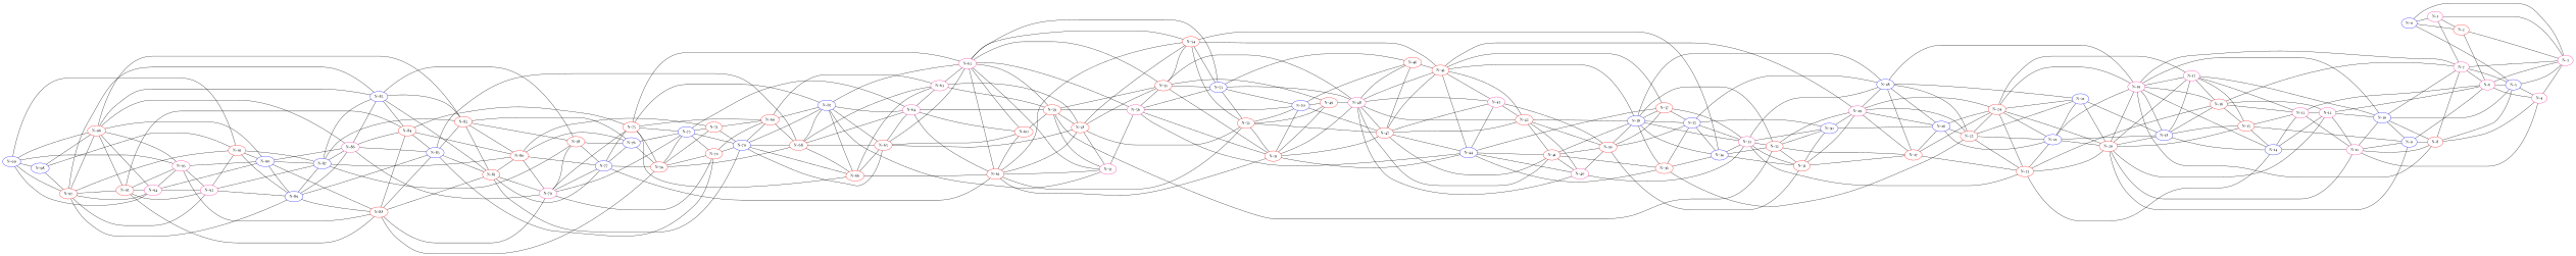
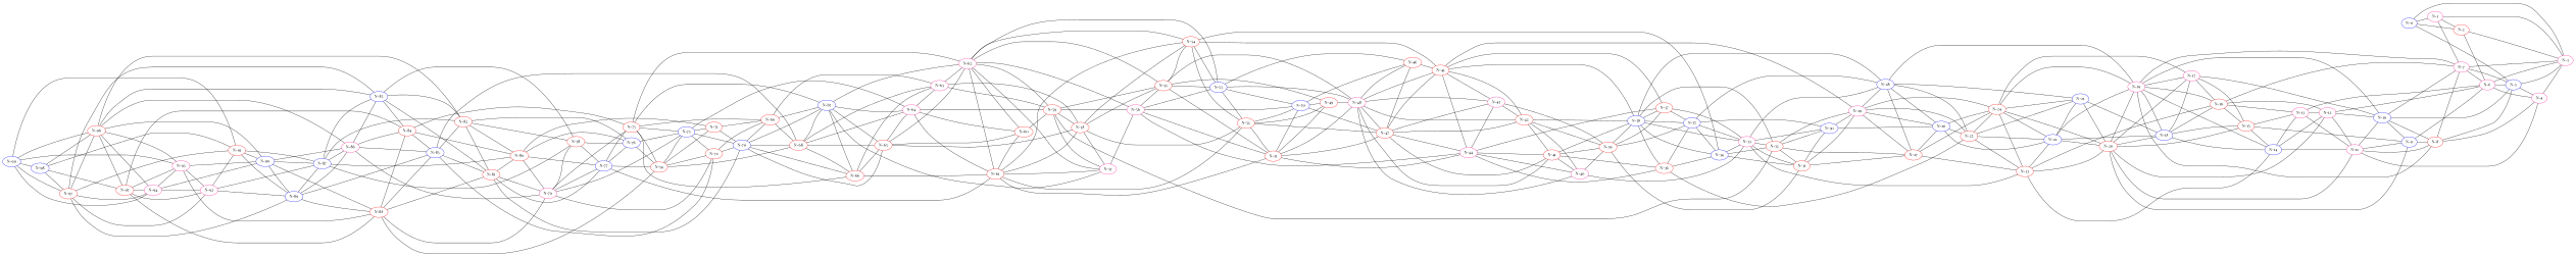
  graph {
    fontname="Playfair Display"
    rankdir=LR
    node [color=red fontname="Playfair Display"]
    edge [fontname="Playfair Display"]
    "N-0" [color=blue]
    "N-1" [color=deeppink]
    "N-2"
    "N-3" [color=deeppink]
    "N-5" [color=blue]
    "N-7" [color=deeppink]
    "N-6" [color=deeppink]
    "N-4" [color=deeppink]
    "N-8"
    "N-9" [color=blue]
    "N-10" [color=blue]
    "N-11" [color=deeppink]
    "N-12" [color=deeppink]
    "N-13" [color=deeppink]
    "N-14" [color=blue]
    "N-15"
    "N-16"
    "N-17" [color=deeppink]
    "N-18" [color=blue]
    "N-19" [color=deeppink]
    "N-20"
    "N-21" [color=blue]
    "N-22" [color=blue]
    "N-23"
    "N-24"
    "N-25"
    "N-26" [color=blue]
    "N-27"
    "N-28" [color=blue]
    "N-29" [color=deeppink]
    "N-30" [color=blue]
    "N-31"
    "N-32"
    "N-33" [color=deeppink]
    "N-34" [color=blue]
    "N-35" [color=blue]
    "N-36"
    "N-37"
    "N-38" [color=blue]
    "N-39"
    "N-40" [color=deeppink]
    "N-41"
    "N-42"
    "N-43" [color=deeppink]
-   "N-44" [color=blue]
+   "N-44" [color=deeppink]
    "N-45"
    "N-46"
    "N-47"
    "N-48" [color=deeppink]
    "N-49"
    "N-50" [color=blue]
    "N-51"
    "N-52"
    "N-53" [color=blue]
    "N-54"
    "N-55"
    "N-56" [color=deeppink]
    "N-57" [color=deeppink]
    "N-58"
    "N-59"
    "N-60"
    "N-61"
    "N-62" [color=deeppink]
    "N-63" [color=deeppink]
    "N-64" [color=deeppink]
    "N-65"
    "N-66"
    "N-67" [color=blue]
    "N-68"
    "N-69"
    "N-70" [color=blue]
    "N-71"
    "N-72"
    "N-73" [color=blue]
    "N-74"
    "N-75"
    "N-76" [color=blue]
    "N-77" [color=blue]
    "N-78"
    "N-79" [color=deeppink]
    "N-80"
    "N-81"
    "N-82"
    "N-83" [color=blue]
    "N-84"
    "N-85" [color=blue]
    "N-86" [color=deeppink]
    "N-87" [color=blue]
    "N-88"
    "N-89" [color=blue]
    "N-90" [color=blue]
    "N-91"
    "N-92" [color=deeppink]
    "N-93" [color=deeppink]
    "N-94" [color=deeppink]
    "N-95"
    "N-96"
    "N-97"
    "N-98" [color=blue]
    "N-99" [color=blue]
    "N-0" -- "N-1"
    "N-0" -- "N-2"
    "N-0" -- "N-3"
    "N-0" -- "N-5"
    "N-1" -- "N-2"
    "N-1" -- "N-3"
    "N-1" -- "N-7"
    "N-2" -- "N-3"
    "N-2" -- "N-6"
    "N-5" -- "N-3"
    "N-5" -- "N-4"
    "N-7" -- "N-3"
    "N-7" -- "N-5"
    "N-7" -- "N-6"
    "N-6" -- "N-3"
    "N-6" -- "N-5"
    "N-6" -- "N-4"
    "N-4" -- "N-3"
    "N-8" -- "N-5"
    "N-8" -- "N-7"
    "N-8" -- "N-4"
    "N-9" -- "N-6"
    "N-9" -- "N-8"
    "N-10" -- "N-5"
    "N-10" -- "N-7"
    "N-10" -- "N-8"
    "N-10" -- "N-9"
    "N-11" -- "N-4"
    "N-11" -- "N-8"
    "N-11" -- "N-9"
    "N-11" -- "N-10"
    "N-12" -- "N-6"
    "N-12" -- "N-10"
    "N-12" -- "N-11"
    "N-13" -- "N-6"
    "N-13" -- "N-11"
    "N-13" -- "N-12"
    "N-14" -- "N-11"
    "N-14" -- "N-12"
    "N-14" -- "N-13"
    "N-15" -- "N-9"
    "N-15" -- "N-13"
    "N-15" -- "N-14"
    "N-16" -- "N-7"
    "N-16" -- "N-12"
    "N-16" -- "N-13"
    "N-16" -- "N-15"
    "N-17" -- "N-10"
-   "N-17" -- "N-13"
    "N-17" -- "N-15"
    "N-17" -- "N-16"
    "N-18" -- "N-14"
    "N-18" -- "N-15"
    "N-18" -- "N-16"
    "N-18" -- "N-17"
    "N-19" -- "N-7"
    "N-19" -- "N-8"
    "N-19" -- "N-10"
    "N-19" -- "N-14"
    "N-19" -- "N-16"
    "N-19" -- "N-17"
    "N-19" -- "N-18"
    "N-20" -- "N-9"
    "N-20" -- "N-11"
    "N-20" -- "N-12"
    "N-20" -- "N-15"
    "N-20" -- "N-17"
    "N-20" -- "N-18"
    "N-20" -- "N-19"
    "N-21" -- "N-18"
    "N-21" -- "N-20"
    "N-22" -- "N-18"
    "N-22" -- "N-19"
    "N-22" -- "N-20"
    "N-22" -- "N-21"
    "N-23" -- "N-14"
    "N-23" -- "N-16"
    "N-23" -- "N-20"
    "N-23" -- "N-22"
    "N-24" -- "N-17"
    "N-24" -- "N-19"
    "N-24" -- "N-20"
    "N-24" -- "N-21"
    "N-24" -- "N-22"
    "N-24" -- "N-23"
    "N-25" -- "N-21"
    "N-25" -- "N-22"
    "N-25" -- "N-23"
    "N-25" -- "N-24"
    "N-26" -- "N-22"
    "N-26" -- "N-24"
    "N-26" -- "N-25"
    "N-27" -- "N-23"
    "N-27" -- "N-24"
    "N-27" -- "N-26"
    "N-28" -- "N-19"
    "N-28" -- "N-21"
    "N-28" -- "N-25"
    "N-28" -- "N-26"
    "N-28" -- "N-27"
    "N-29" -- "N-24"
    "N-29" -- "N-25"
    "N-29" -- "N-26"
    "N-29" -- "N-27"
    "N-29" -- "N-28"
    "N-30" -- "N-26"
    "N-30" -- "N-29"
    "N-31" -- "N-27"
    "N-31" -- "N-29"
    "N-31" -- "N-30"
    "N-32" -- "N-27"
    "N-32" -- "N-29"
    "N-32" -- "N-30"
    "N-32" -- "N-31"
    "N-33" -- "N-23"
    "N-33" -- "N-28"
    "N-33" -- "N-30"
    "N-33" -- "N-31"
    "N-33" -- "N-32"
    "N-34" -- "N-31"
    "N-34" -- "N-32"
    "N-34" -- "N-33"
    "N-35" -- "N-28"
    "N-35" -- "N-30"
    "N-35" -- "N-33"
    "N-35" -- "N-34"
    "N-36" -- "N-25"
    "N-36" -- "N-34"
    "N-36" -- "N-35"
    "N-37" -- "N-33"
    "N-37" -- "N-35"
    "N-38" -- "N-28"
    "N-38" -- "N-32"
    "N-38" -- "N-33"
    "N-38" -- "N-34"
    "N-38" -- "N-35"
    "N-38" -- "N-36"
    "N-38" -- "N-37"
    "N-39" -- "N-31"
    "N-39" -- "N-35"
    "N-39" -- "N-37"
    "N-39" -- "N-38"
    "N-40" -- "N-33"
    "N-40" -- "N-39"
    "N-41" -- "N-36"
    "N-41" -- "N-38"
    "N-41" -- "N-39"
    "N-41" -- "N-40"
    "N-42" -- "N-38"
    "N-42" -- "N-39"
    "N-42" -- "N-40"
    "N-42" -- "N-41"
    "N-43" -- "N-39"
    "N-43" -- "N-42"
    "N-44" -- "N-36"
    "N-44" -- "N-37"
    "N-44" -- "N-40"
    "N-44" -- "N-41"
    "N-44" -- "N-43"
    "N-45" -- "N-29"
    "N-45" -- "N-37"
    "N-45" -- "N-38"
    "N-45" -- "N-42"
    "N-45" -- "N-43"
    "N-45" -- "N-44"
    "N-46" -- "N-45"
    "N-47" -- "N-41"
    "N-47" -- "N-42"
    "N-47" -- "N-43"
    "N-47" -- "N-44"
    "N-47" -- "N-45"
    "N-47" -- "N-46"
    "N-48" -- "N-40"
    "N-48" -- "N-41"
    "N-48" -- "N-42"
    "N-48" -- "N-43"
    "N-48" -- "N-45"
    "N-48" -- "N-46"
    "N-48" -- "N-47"
    "N-49" -- "N-48"
    "N-50" -- "N-46"
    "N-50" -- "N-47"
    "N-50" -- "N-49"
    "N-51" -- "N-44"
    "N-51" -- "N-47"
    "N-51" -- "N-48"
    "N-51" -- "N-49"
    "N-51" -- "N-50"
    "N-52" -- "N-47"
    "N-52" -- "N-49"
    "N-52" -- "N-50"
    "N-52" -- "N-51"
    "N-53" -- "N-46"
    "N-53" -- "N-48"
    "N-53" -- "N-50"
    "N-53" -- "N-52"
    "N-54" -- "N-34"
    "N-54" -- "N-45"
    "N-54" -- "N-52"
    "N-54" -- "N-53"
    "N-55" -- "N-48"
    "N-55" -- "N-49"
    "N-55" -- "N-51"
    "N-55" -- "N-53"
    "N-55" -- "N-54"
    "N-56" -- "N-44"
    "N-56" -- "N-50"
    "N-56" -- "N-51"
    "N-56" -- "N-53"
    "N-56" -- "N-55"
    "N-57" -- "N-56"
    "N-58" -- "N-52"
    "N-58" -- "N-54"
    "N-58" -- "N-55"
    "N-58" -- "N-57"
    "N-59" -- "N-32"
    "N-59" -- "N-55"
    "N-59" -- "N-56"
    "N-59" -- "N-57"
    "N-59" -- "N-58"
    "N-60" -- "N-59"
    "N-61" -- "N-51"
    "N-61" -- "N-52"
    "N-61" -- "N-54"
    "N-61" -- "N-57"
    "N-61" -- "N-58"
    "N-61" -- "N-60"
    "N-62" -- "N-53"
    "N-62" -- "N-54"
    "N-62" -- "N-55"
    "N-62" -- "N-56"
    "N-62" -- "N-57"
    "N-62" -- "N-59"
    "N-62" -- "N-60"
    "N-62" -- "N-61"
    "N-63" -- "N-58"
    "N-63" -- "N-59"
    "N-63" -- "N-62"
    "N-64" -- "N-59"
    "N-64" -- "N-60"
    "N-64" -- "N-61"
    "N-64" -- "N-63"
    "N-65" -- "N-58"
    "N-65" -- "N-60"
    "N-65" -- "N-62"
    "N-65" -- "N-64"
    "N-66" -- "N-61"
    "N-66" -- "N-63"
    "N-66" -- "N-65"
    "N-67" -- "N-57"
    "N-67" -- "N-62"
    "N-67" -- "N-64"
    "N-67" -- "N-65"
    "N-67" -- "N-66"
    "N-68" -- "N-63"
    "N-68" -- "N-64"
    "N-68" -- "N-65"
    "N-68" -- "N-66"
    "N-68" -- "N-67"
    "N-69" -- "N-63"
    "N-69" -- "N-67"
    "N-69" -- "N-68"
    "N-70" -- "N-65"
    "N-70" -- "N-66"
    "N-70" -- "N-67"
    "N-70" -- "N-68"
    "N-70" -- "N-69"
    "N-71" -- "N-69"
    "N-71" -- "N-70"
    "N-72" -- "N-69"
    "N-72" -- "N-70"
    "N-73" -- "N-64"
    "N-73" -- "N-70"
    "N-73" -- "N-71"
    "N-73" -- "N-72"
    "N-74" -- "N-68"
    "N-74" -- "N-71"
    "N-74" -- "N-72"
    "N-74" -- "N-73"
    "N-75" -- "N-62"
    "N-75" -- "N-66"
    "N-75" -- "N-67"
    "N-75" -- "N-69"
    "N-75" -- "N-73"
    "N-75" -- "N-74"
    "N-76" -- "N-73"
    "N-76" -- "N-74"
    "N-77" -- "N-61"
    "N-77" -- "N-74"
    "N-77" -- "N-75"
    "N-77" -- "N-76"
    "N-78" -- "N-76"
    "N-78" -- "N-77"
    "N-79" -- "N-72"
    "N-79" -- "N-73"
    "N-79" -- "N-75"
    "N-79" -- "N-77"
    "N-79" -- "N-78"
    "N-80" -- "N-71"
    "N-80" -- "N-76"
    "N-80" -- "N-77"
    "N-80" -- "N-79"
    "N-81" -- "N-70"
    "N-81" -- "N-77"
    "N-81" -- "N-79"
    "N-81" -- "N-80"
    "N-82" -- "N-76"
    "N-82" -- "N-78"
    "N-82" -- "N-80"
    "N-82" -- "N-81"
    "N-83" -- "N-68"
    "N-83" -- "N-72"
    "N-83" -- "N-81"
    "N-83" -- "N-82"
    "N-84" -- "N-75"
    "N-84" -- "N-80"
    "N-84" -- "N-83"
    "N-85" -- "N-78"
    "N-85" -- "N-81"
    "N-85" -- "N-82"
    "N-85" -- "N-84"
    "N-86" -- "N-79"
    "N-86" -- "N-83"
    "N-86" -- "N-84"
    "N-86" -- "N-85"
    "N-87" -- "N-78"
    "N-87" -- "N-80"
    "N-87" -- "N-82"
    "N-87" -- "N-85"
    "N-87" -- "N-86"
    "N-88" -- "N-74"
    "N-88" -- "N-79"
    "N-88" -- "N-81"
    "N-88" -- "N-83"
    "N-88" -- "N-84"
    "N-89" -- "N-83"
    "N-89" -- "N-86"
    "N-89" -- "N-87"
    "N-89" -- "N-88"
    "N-90" -- "N-86"
    "N-90" -- "N-87"
    "N-90" -- "N-88"
    "N-90" -- "N-89"
    "N-91" -- "N-87"
    "N-91" -- "N-89"
    "N-91" -- "N-90"
    "N-92" -- "N-87"
    "N-92" -- "N-89"
    "N-92" -- "N-91"
    "N-93" -- "N-88"
    "N-93" -- "N-90"
    "N-93" -- "N-92"
    "N-94" -- "N-90"
    "N-94" -- "N-92"
    "N-94" -- "N-93"
    "N-95" -- "N-84"
    "N-95" -- "N-88"
    "N-95" -- "N-92"
    "N-95" -- "N-93"
    "N-95" -- "N-94"
    "N-96" -- "N-82"
    "N-96" -- "N-85"
    "N-96" -- "N-86"
    "N-96" -- "N-90"
    "N-96" -- "N-93"
    "N-96" -- "N-94"
    "N-96" -- "N-95"
    "N-97" -- "N-85"
    "N-97" -- "N-89"
    "N-97" -- "N-91"
    "N-97" -- "N-92"
    "N-97" -- "N-94"
-   "N-97" -- "N-95"
+   "N-98" -- "N-95"
    "N-97" -- "N-96"
    "N-98" -- "N-91"
    "N-98" -- "N-96"
    "N-98" -- "N-97"
    "N-99" -- "N-91"
    "N-99" -- "N-93"
    "N-99" -- "N-94"
    "N-99" -- "N-96"
    "N-99" -- "N-97"
    "N-99" -- "N-98"
  }
